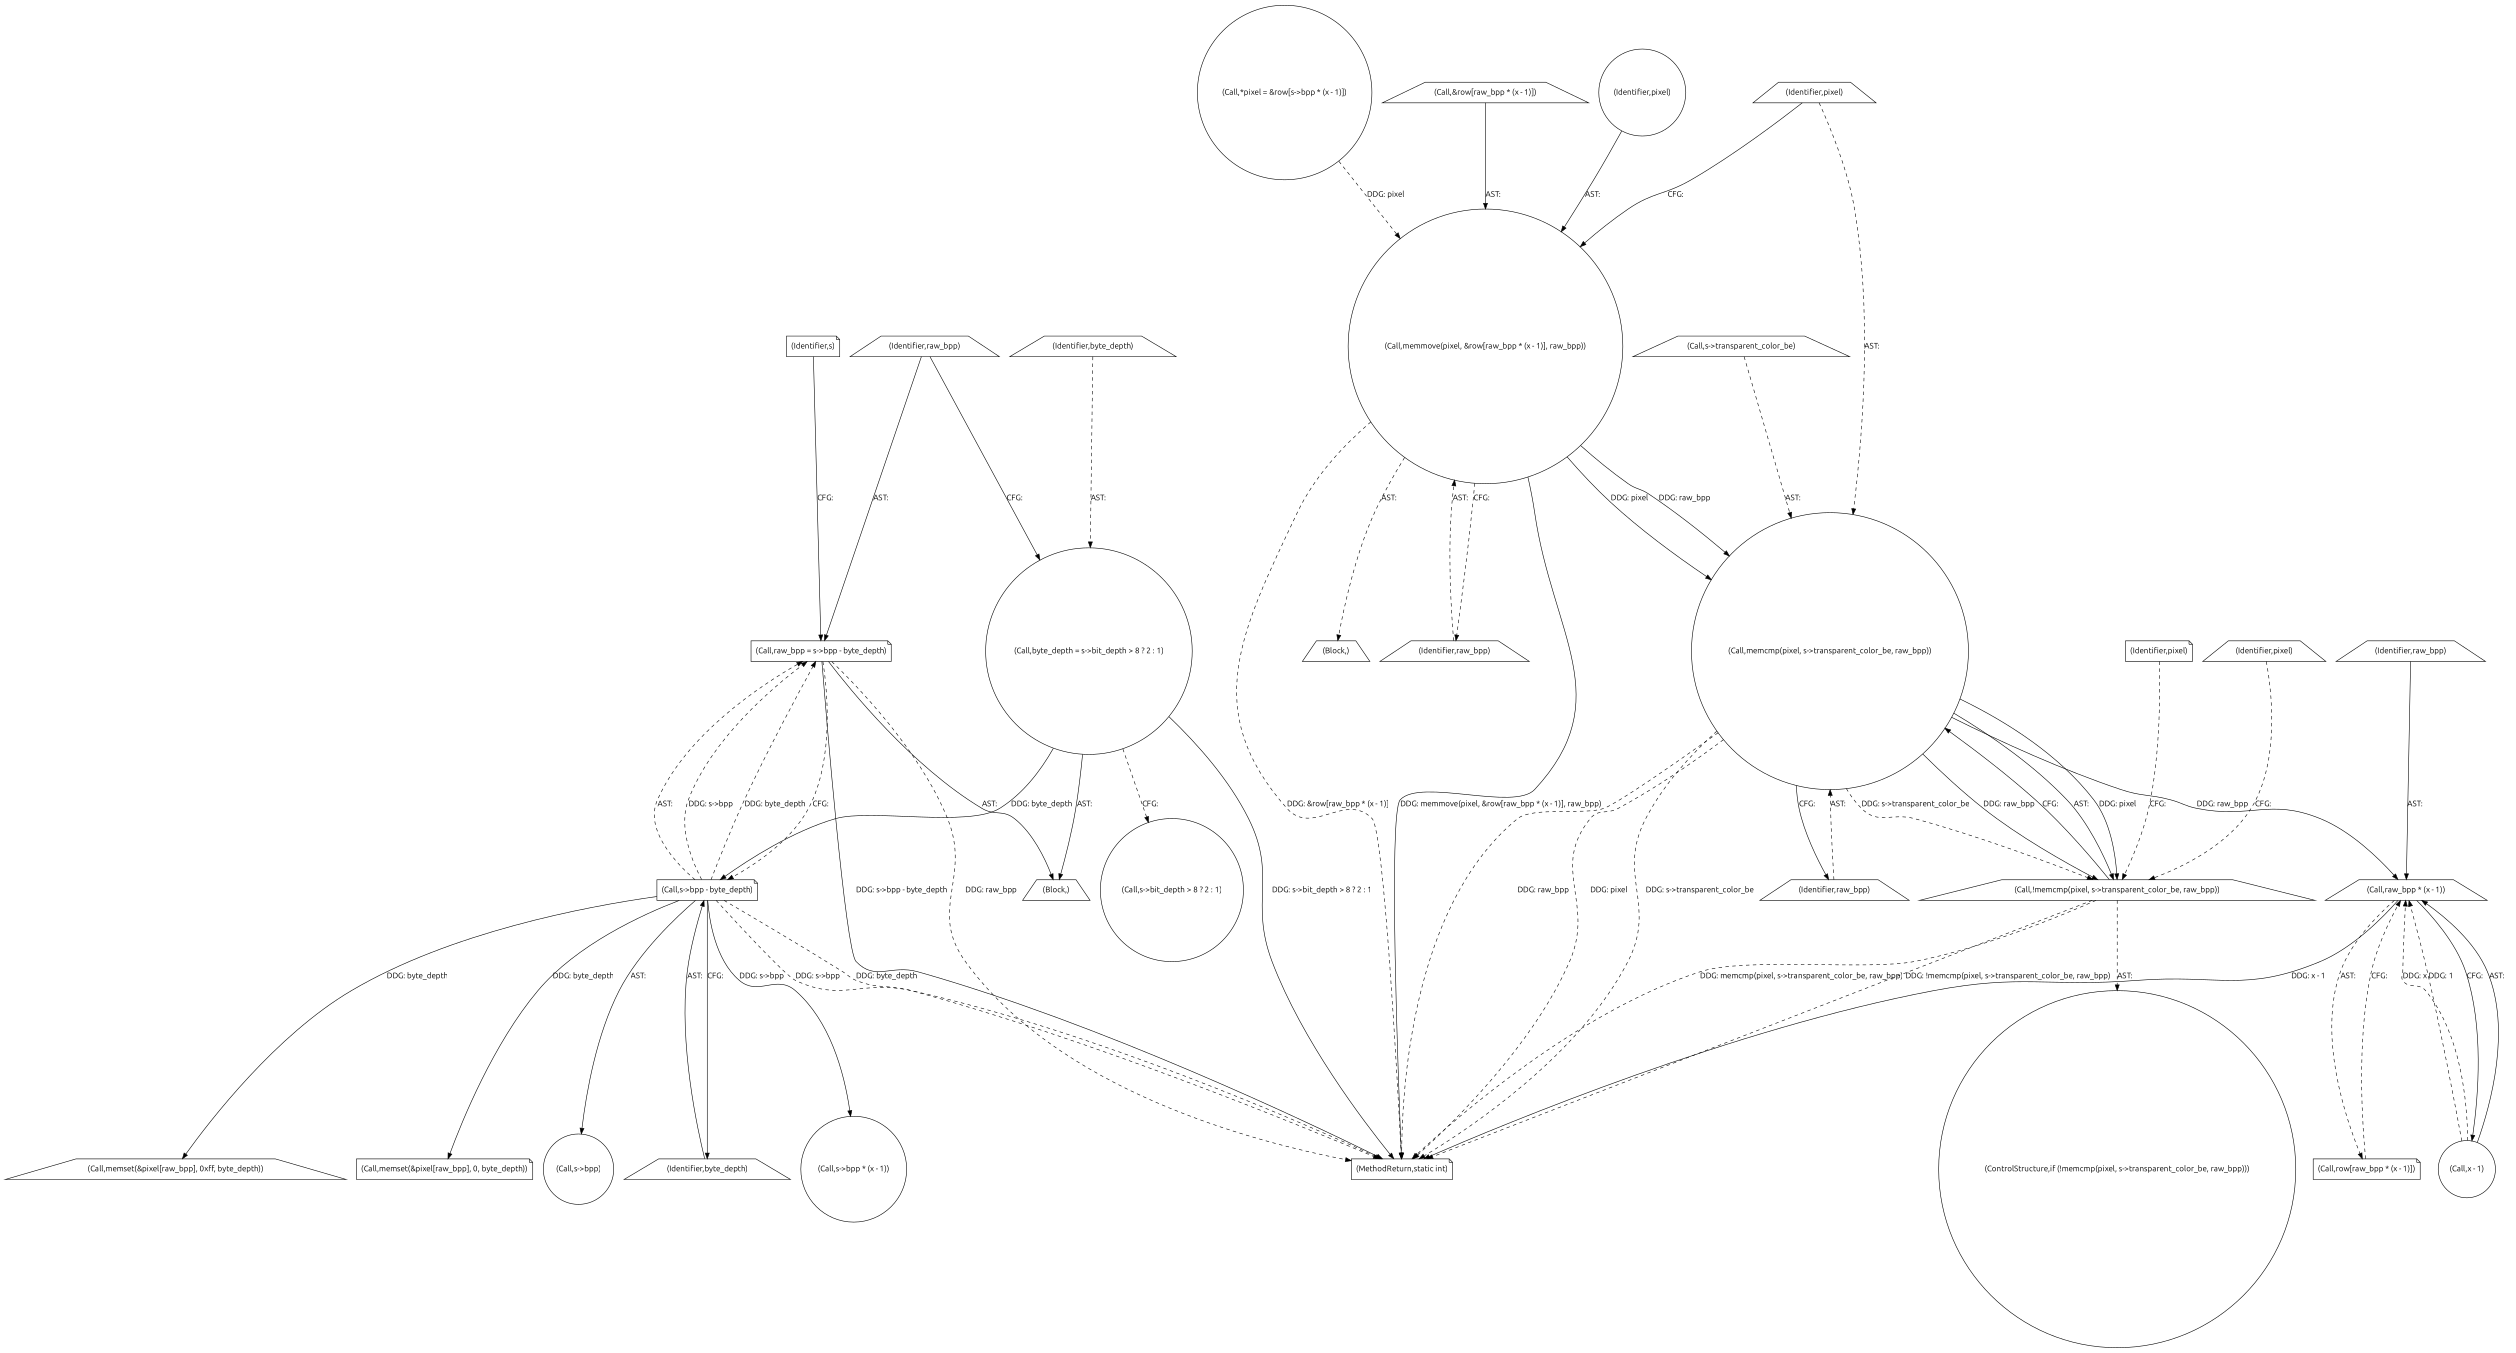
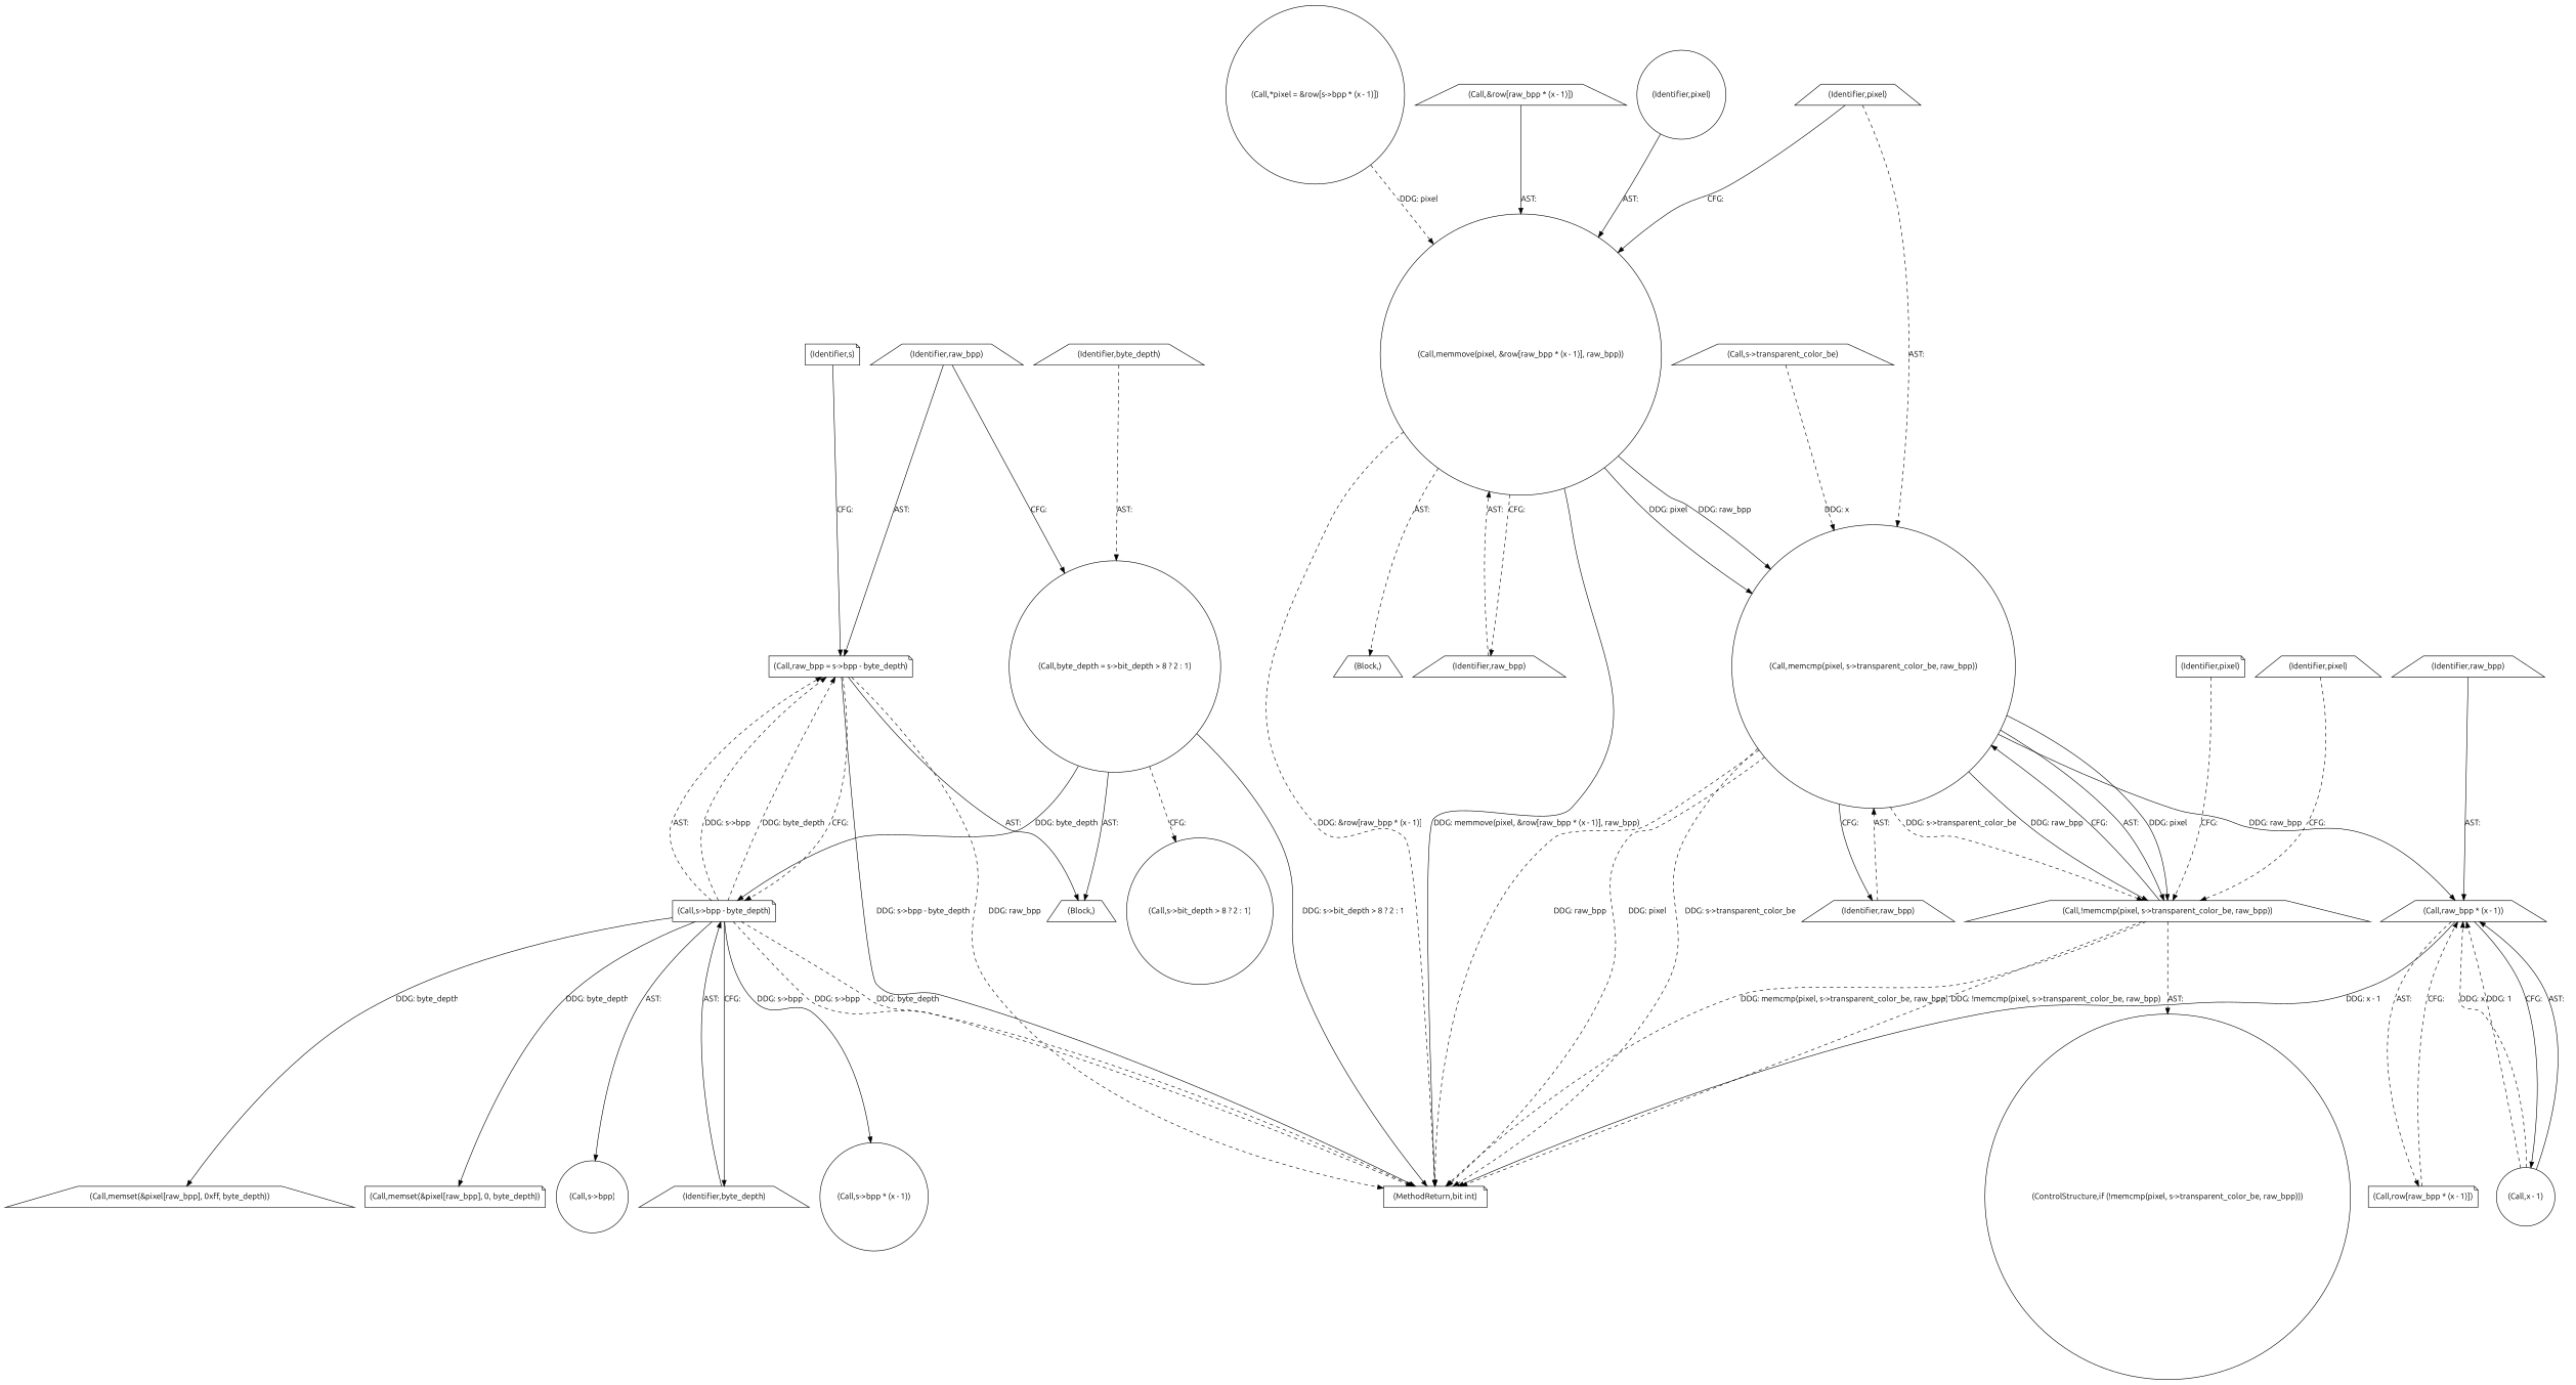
  digraph {
    fontname=Ubuntu
    node [fontname=Ubuntu shape=trapezium]
    edge [fontname=Ubuntu style=dashed]
    n1 [label="(Call,raw_bpp = s->bpp - byte_depth)" shape=note]
    n2 [label="(Call,s->bpp - byte_depth)" shape=note]
    n3 [label="(Block,)"]
-   n4 [label="(MethodReturn,static int)" shape=note]
+   n4 [label="(MethodReturn,bit int)" shape=note]
    n5 [label="(Call,s->bpp * (x - 1))" shape=circle]
    n6 [label="(Call,memset(&pixel[raw_bpp], 0xff, byte_depth))"]
    n7 [label="(Call,memset(&pixel[raw_bpp], 0, byte_depth))" shape=note]
    n8 [label="(Identifier,byte_depth)"]
    n9 [label="(Call,s->bpp)" shape=circle]
    n10 [label="(Call,raw_bpp * (x - 1))"]
    n11 [label="(Call,row[raw_bpp * (x - 1)])" shape=note]
    n12 [label="(Call,x - 1)" shape=circle]
    n13 [label="(Call,byte_depth = s->bit_depth > 8 ? 2 : 1)" shape=circle]
    n14 [label="(Call,s->bit_depth > 8 ? 2 : 1)" shape=circle]
    n15 [label="(Call,memmove(pixel, &row[raw_bpp * (x - 1)], raw_bpp))" shape=circle]
    n16 [label="(Call,memcmp(pixel, s->transparent_color_be, raw_bpp))" shape=circle]
    n17 [label="(Block,)"]
    n18 [label="(Identifier,raw_bpp)"]
    n19 [label="(Call,!memcmp(pixel, s->transparent_color_be, raw_bpp))"]
    n20 [label="(Identifier,raw_bpp)"]
    n21 [label="(ControlStructure,if (!memcmp(pixel, s->transparent_color_be, raw_bpp)))" shape=circle]
    n22 [label="(Call,*pixel = &row[s->bpp * (x - 1)])" shape=circle]
    n23 [label="(Identifier,byte_depth)"]
    n24 [label="(Identifier,raw_bpp)"]
    n25 [label="(Identifier,pixel)"]
    n26 [label="(Identifier,pixel)" shape=circle]
    n27 [label="(Identifier,pixel)"]
    n28 [label="(Call,s->transparent_color_be)"]
    n29 [label="(Identifier,pixel)" shape=note]
    n30 [label="(Identifier,s)" shape=note]
    n31 [label="(Call,&row[raw_bpp * (x - 1)])"]
    n32 [label="(Identifier,raw_bpp)"]
    n1 -> n2 [label="CFG: "]
    n1 -> n3 [label="AST: " style=solid]
    n1 -> n4 [label="DDG: s->bpp - byte_depth" style=solid]
    n1 -> n4 [label="DDG: raw_bpp"]
    n2 -> n1 [label="AST: "]
    n2 -> n1 [label="DDG: s->bpp"]
    n2 -> n1 [label="DDG: byte_depth"]
    n2 -> n4 [label="DDG: byte_depth"]
    n2 -> n4 [label="DDG: s->bpp"]
    n2 -> n5 [label="DDG: s->bpp" style=solid]
    n2 -> n6 [label="DDG: byte_depth" style=solid]
    n2 -> n7 [label="DDG: byte_depth" style=solid]
    n2 -> n8 [label="CFG: " style=solid]
    n2 -> n9 [label="AST: " style=solid]
    n8 -> n2 [label="AST: " style=solid]
    n10 -> n4 [label="DDG: x - 1" style=solid]
    n10 -> n11 [label="AST: "]
    n10 -> n12 [label="CFG: " style=solid]
    n11 -> n10 [label="CFG: "]
    n12 -> n10 [label="AST: " style=solid]
    n12 -> n10 [label="DDG: x"]
    n12 -> n10 [label="DDG: 1"]
    n13 -> n2 [label="DDG: byte_depth" style=solid]
    n13 -> n3 [label="AST: " style=solid]
    n13 -> n4 [label="DDG: s->bit_depth > 8 ? 2 : 1" style=solid]
    n13 -> n14 [label="CFG: "]
    n15 -> n4 [label="DDG: &row[raw_bpp * (x - 1)]"]
    n15 -> n4 [label="DDG: memmove(pixel, &row[raw_bpp * (x - 1)], raw_bpp)" style=solid]
    n15 -> n16 [label="DDG: pixel" style=solid]
    n15 -> n16 [label="DDG: raw_bpp" style=solid]
    n15 -> n17 [label="AST: "]
    n15 -> n18 [label="CFG: "]
    n16 -> n4 [label="DDG: raw_bpp"]
    n16 -> n4 [label="DDG: pixel"]
    n16 -> n4 [label="DDG: s->transparent_color_be"]
    n16 -> n10 [label="DDG: raw_bpp" style=solid]
    n16 -> n19 [label="AST: " style=solid]
    n16 -> n19 [label="DDG: pixel" style=solid]
    n16 -> n19 [label="DDG: s->transparent_color_be"]
    n16 -> n19 [label="DDG: raw_bpp" style=solid]
    n16 -> n20 [label="CFG: " style=solid]
    n18 -> n15 [label="AST: "]
    n19 -> n4 [label="DDG: !memcmp(pixel, s->transparent_color_be, raw_bpp)"]
    n19 -> n4 [label="DDG: memcmp(pixel, s->transparent_color_be, raw_bpp)"]
    n19 -> n16 [label="CFG: " style=solid]
    n19 -> n21 [label="AST: "]
    n20 -> n16 [label="AST: "]
    n22 -> n15 [label="DDG: pixel"]
    n23 -> n13 [label="AST: "]
    n24 -> n10 [label="AST: " style=solid]
    n25 -> n19 [label="CFG: "]
    n26 -> n15 [label="AST: " style=solid]
    n27 -> n15 [label="CFG: " style=solid]
    n27 -> n16 [label="AST: "]
-   n28 -> n16 [label="AST: "]
+   n28 -> n16 [label="DDG: x"]
    n29 -> n19 [label="CFG: "]
    n30 -> n1 [label="CFG: " style=solid]
    n31 -> n15 [label="AST: " style=solid]
    n32 -> n1 [label="AST: " style=solid]
    n32 -> n13 [label="CFG: " style=solid]
  }
